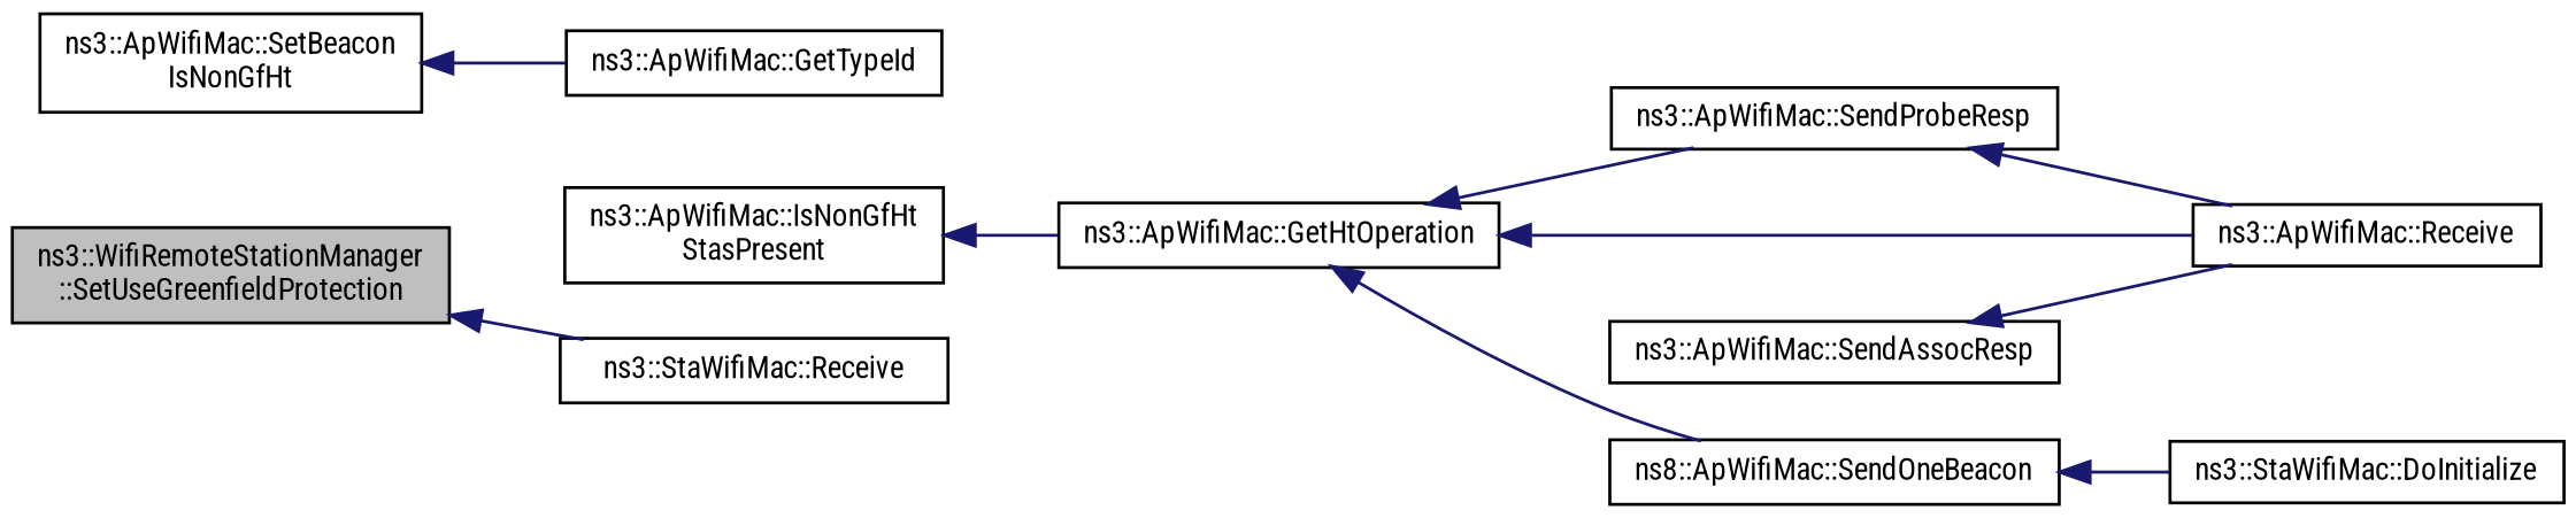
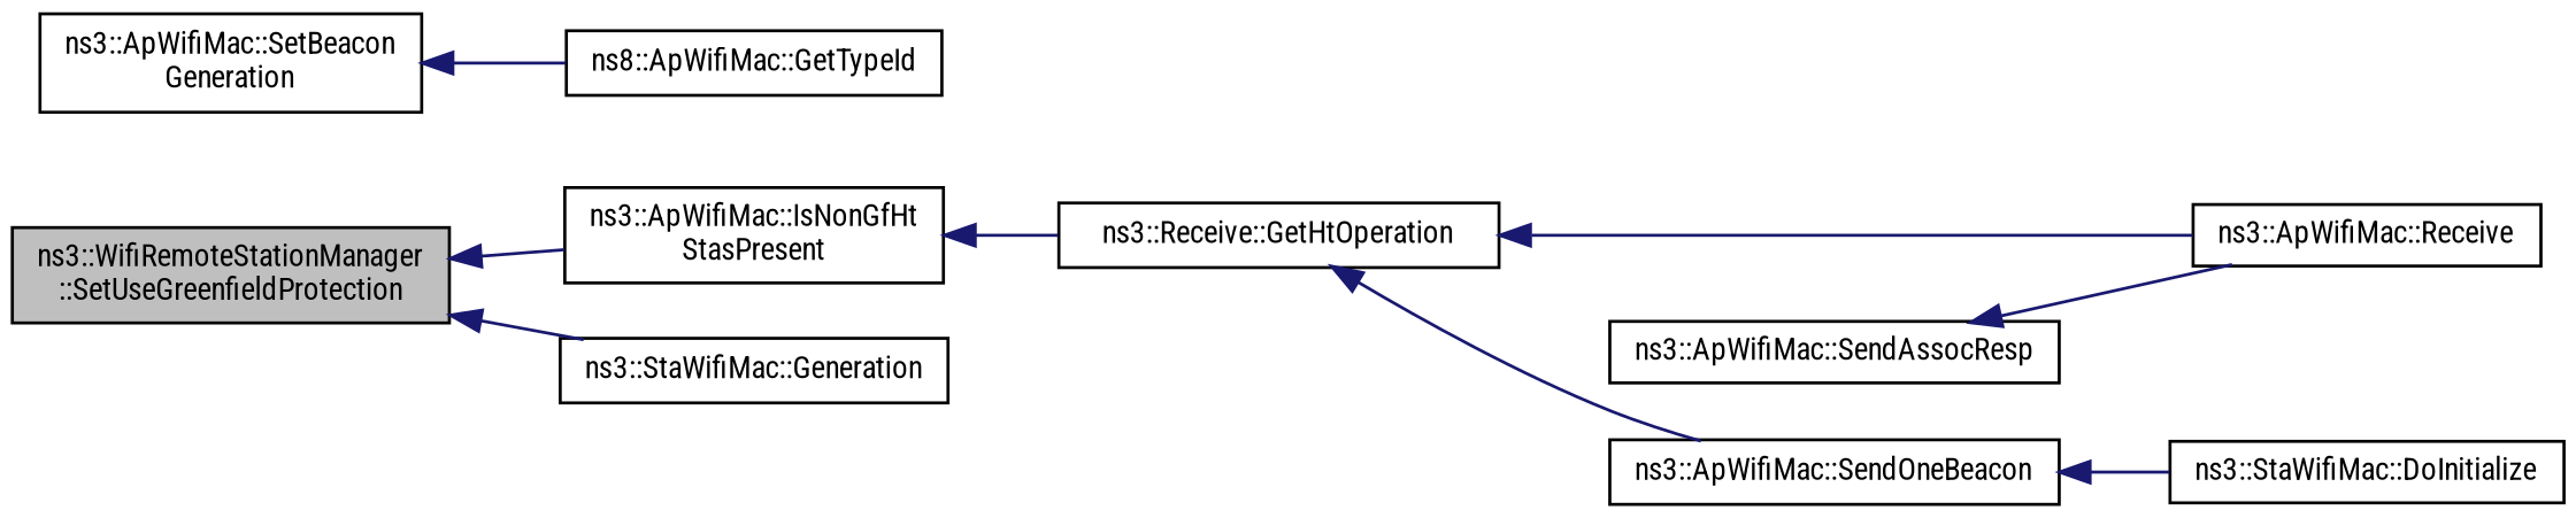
  digraph {
    fontname="Roboto Condensed"
    rankdir=LR
    node [color=black fillcolor=white fontname="Roboto Condensed" fontsize=10 shape=record style=filled]
    edge [color=midnightblue dir=back fontname="Roboto Condensed" fontsize=10 labelfontname=Helvetica labelfontsize=10 style=solid]
    n1 [fillcolor=grey75 fontcolor=black height=0.2 label="ns3::WifiRemoteStationManager\l::SetUseGreenfieldProtection" width=0.4]
    n2 [height=0.2 label="ns3::ApWifiMac::IsNonGfHt\lStasPresent" width=0.4]
-   n3 [height=0.2 label="ns3::StaWifiMac::Receive" width=0.4]
-   n4 [height=0.2 label="ns3::ApWifiMac::GetHtOperation" width=0.4]
-   n5 [height=0.2 label="ns3::ApWifiMac::SendProbeResp" width=0.4]
-   n6 [height=0.2 label="ns8::ApWifiMac::SendOneBeacon" width=0.4]
+   n3 [height=0.2 label="ns3::StaWifiMac::Generation" width=0.4]
+   n4 [height=0.2 label="ns3::Receive::GetHtOperation" width=0.4]
+   n6 [height=0.2 label="ns3::ApWifiMac::SendOneBeacon" width=0.4]
    n7 [height=0.2 label="ns3::ApWifiMac::Receive" width=0.4]
    n8 [height=0.2 label="ns3::ApWifiMac::SendAssocResp" width=0.4]
    n9 [height=0.2 label="ns3::StaWifiMac::DoInitialize" width=0.4]
-   n10 [height=0.2 label="ns3::ApWifiMac::SetBeacon\lIsNonGfHt" width=0.4]
-   n11 [height=0.2 label="ns3::ApWifiMac::GetTypeId" width=0.4]
+   n10 [height=0.2 label="ns3::ApWifiMac::SetBeacon\lGeneration" width=0.4]
+   n11 [height=0.2 label="ns8::ApWifiMac::GetTypeId" width=0.4]
+   n1 -> n2
    n1 -> n3
    n2 -> n4
-   n4 -> n5
    n4 -> n6
    n4 -> n7
-   n5 -> n7
    n6 -> n9
    n8 -> n7
    n10 -> n11
  }
